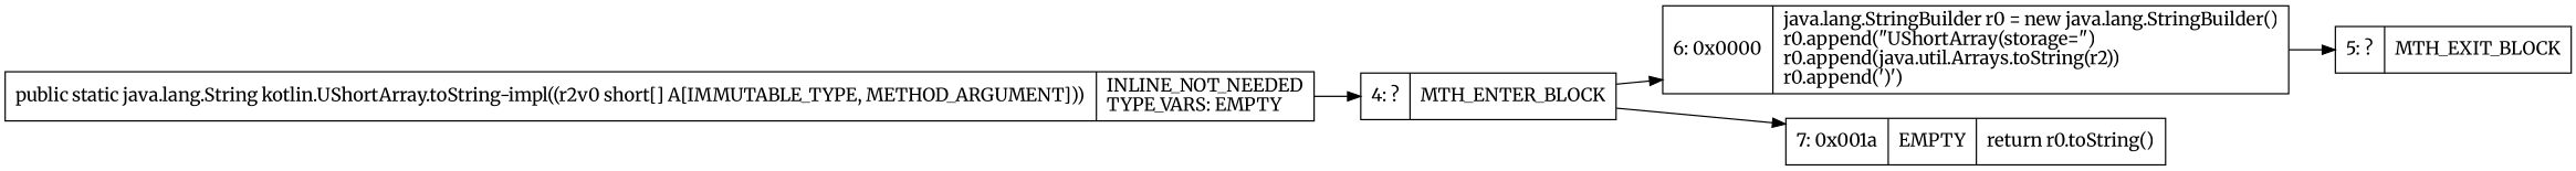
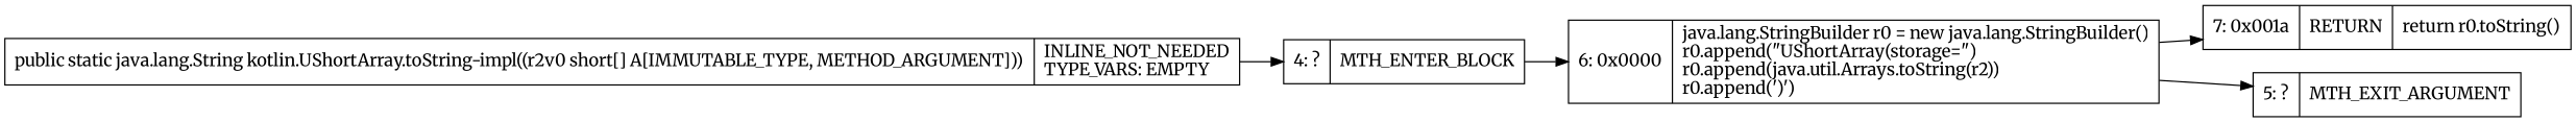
  digraph {
    fontname=Merriweather
    rankdir=LR
    node [fontname=Merriweather shape=record]
    edge [fontname=Merriweather]
    n1 [label="{4\:\ ?|MTH_ENTER_BLOCK\l}"]
    n2 [label="{6\:\ 0x0000|java.lang.StringBuilder r0 = new java.lang.StringBuilder()\lr0.append(\"UShortArray(storage=\")\lr0.append(java.util.Arrays.toString(r2))\lr0.append(')')\l}"]
-   n3 [label="{7\:\ 0x001a|EMPTY\l|return r0.toString()\l}"]
-   n4 [label="{5\:\ ?|MTH_EXIT_BLOCK\l}"]
+   n3 [label="{7\:\ 0x001a|RETURN\l|return r0.toString()\l}"]
+   n4 [label="{5\:\ ?|MTH_EXIT_ARGUMENT\l}"]
    n5 [label="{public static java.lang.String kotlin.UShortArray.toString\-impl((r2v0 short[] A[IMMUTABLE_TYPE, METHOD_ARGUMENT]))  | INLINE_NOT_NEEDED\lTYPE_VARS: EMPTY\l}"]
    n1 -> n2
-   n1 -> n3
+   n2 -> n3
    n2 -> n4
    n5 -> n1
  }
